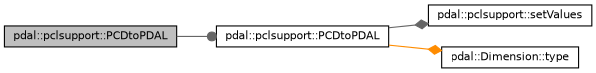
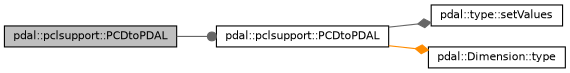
  digraph {
    rankdir=LR
    node [color=black fillcolor=white fontname=Helvetica fontsize=10 shape=record style=filled]
    edge [arrowhead=diamond color=gray40 fontname=Helvetica fontsize=10 labelfontname=Helvetica labelfontsize=10 style=solid]
    n1 [fillcolor=grey75 fontcolor=black height=0.2 label="pdal::pclsupport::PCDtoPDAL" width=0.4]
    n2 [height=0.2 label="pdal::pclsupport::PCDtoPDAL" width=0.4]
-   n3 [height=0.2 label="pdal::pclsupport::setValues" width=0.4]
+   n3 [height=0.2 label="pdal::type::setValues" width=0.4]
    n4 [height=0.2 label="pdal::Dimension::type" width=0.4]
    n1 -> n2 [arrowhead=dot]
    n2 -> n3
    n2 -> n4 [color=darkorange]
  }
